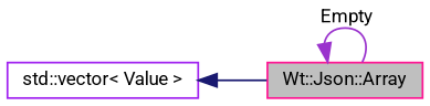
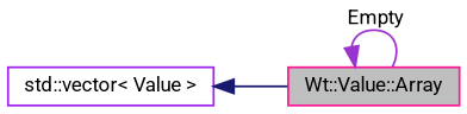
  digraph {
    rankdir=LR
    fontname=Roboto
    node [fontname=Roboto fontsize=10 shape=record style=filled]
    edge [dir=back fontname=Roboto fontsize=10 labelfontname=Helvetica labelfontsize=10 style=solid]
-   n1 [color=deeppink fillcolor=grey75 fontcolor=black height=0.2 label="Wt::Json::Array" width=0.4]
+   n1 [color=deeppink fillcolor=grey75 fontcolor=black height=0.2 label="Wt::Value::Array" width=0.4]
    n2 [color=purple fillcolor=white height=0.2 label="std::vector\< Value \>" width=0.4]
    n1 -> n1 [color=darkorchid3 label=" Empty"]
    n2 -> n1 [color=midnightblue]
  }
